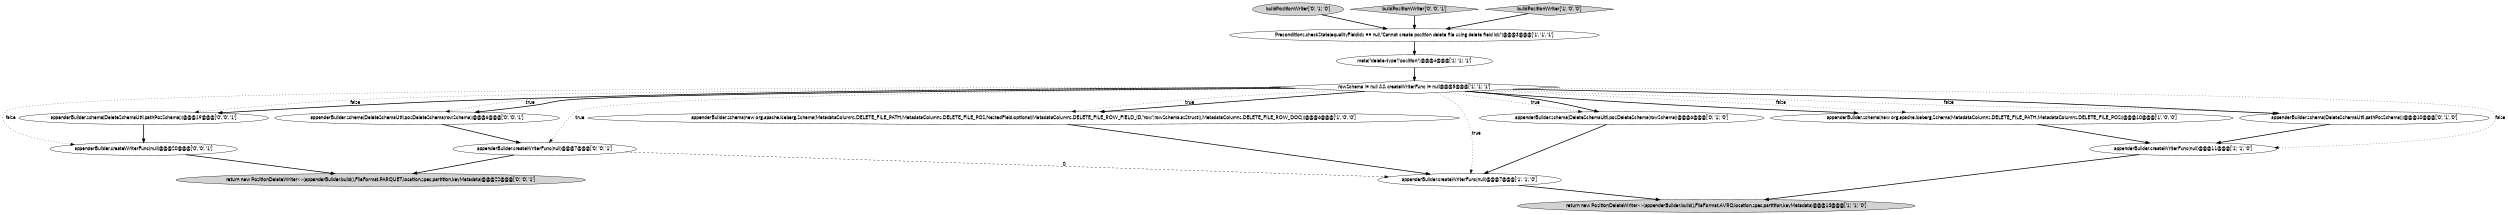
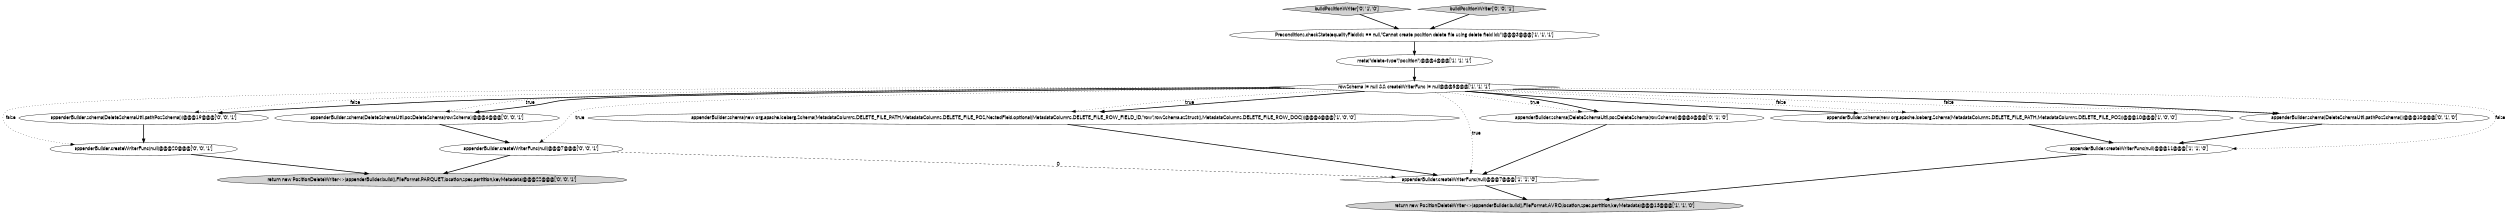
  digraph {
    fontname=Lato
    node [fillcolor=white fontname=Lato shape=ellipse style=filled]
    edge [fontname=Lato style=bold]
    n1 [label="appenderBuilder.schema(DeleteSchemaUtil.posDeleteSchema(rowSchema))@@@6@@@['0', '0', '1']"]
    n2 [label="appenderBuilder.createWriterFunc(null)@@@7@@@['0', '0', '1']"]
    n3 [fillcolor=lightgray label="return new PositionDeleteWriter<>(appenderBuilder.build(),FileFormat.PARQUET,location,spec,partition,keyMetadata)@@@22@@@['0', '0', '1']"]
-   n4 [label="appenderBuilder.createWriterFunc(null)@@@7@@@['1', '1', '0']"]
+   n4 [label="appenderBuilder.createWriterFunc(null)@@@7@@@['1', '1', '0']" shape=diamond]
    n5 [label="appenderBuilder.createWriterFunc(null)@@@11@@@['1', '1', '0']"]
    n6 [fillcolor=lightgray label="return new PositionDeleteWriter<>(appenderBuilder.build(),FileFormat.AVRO,location,spec,partition,keyMetadata)@@@13@@@['1', '1', '0']"]
-   n7 [fillcolor=lightgray label="buildPositionWriter['0', '1', '0']"]
+   n7 [fillcolor=lightgray label="buildPositionWriter['0', '1', '0']" shape=diamond]
    n8 [label="Preconditions.checkState(equalityFieldIds == null,\"Cannot create position delete file using delete field ids\")@@@3@@@['1', '1', '1']"]
    n9 [label="meta(\"delete-type\",\"position\")@@@4@@@['1', '1', '1']"]
    n10 [fillcolor=lightgray label="buildPositionWriter['0', '0', '1']" shape=diamond]
-   n11 [fillcolor=lightgray label="buildPositionWriter['1', '0', '0']" shape=diamond]
    n12 [label="rowSchema != null && createWriterFunc != null@@@5@@@['1', '1', '1']" shape=diamond]
    n13 [label="appenderBuilder.schema(DeleteSchemaUtil.posDeleteSchema(rowSchema))@@@6@@@['0', '1', '0']"]
    n14 [label="appenderBuilder.createWriterFunc(null)@@@20@@@['0', '0', '1']"]
    n15 [label="appenderBuilder.schema(new org.apache.iceberg.Schema(MetadataColumns.DELETE_FILE_PATH,MetadataColumns.DELETE_FILE_POS))@@@10@@@['1', '0', '0']"]
    n16 [label="appenderBuilder.schema(DeleteSchemaUtil.pathPosSchema())@@@19@@@['0', '0', '1']"]
    n17 [label="appenderBuilder.schema(DeleteSchemaUtil.pathPosSchema())@@@10@@@['0', '1', '0']"]
    n18 [label="appenderBuilder.schema(new org.apache.iceberg.Schema(MetadataColumns.DELETE_FILE_PATH,MetadataColumns.DELETE_FILE_POS,NestedField.optional(MetadataColumns.DELETE_FILE_ROW_FIELD_ID,\"row\",rowSchema.asStruct(),MetadataColumns.DELETE_FILE_ROW_DOC)))@@@6@@@['1', '0', '0']"]
    n1 -> n2
    n2 -> n3
    n2 -> n4 [label=0 style=dashed]
    n4 -> n6
    n5 -> n6
    n7 -> n8
    n8 -> n9
    n9 -> n12
    n10 -> n8
-   n11 -> n8
    n12 -> n1 [label=true style=dotted]
    n12 -> n1
    n12 -> n2 [label=true style=dotted]
    n12 -> n4 [label=true style=dotted]
    n12 -> n5 [label=false style=dotted]
    n12 -> n13 [label=true style=dotted]
    n12 -> n13
    n12 -> n14 [label=false style=dotted]
    n12 -> n15 [label=false style=dotted]
    n12 -> n15
    n12 -> n16
    n12 -> n16 [label=false style=dotted]
    n12 -> n17
    n12 -> n17 [label=false style=dotted]
    n12 -> n18
    n12 -> n18 [label=true style=dotted]
    n13 -> n4
    n14 -> n3
    n15 -> n5
    n16 -> n14
    n17 -> n5
    n18 -> n4
  }
